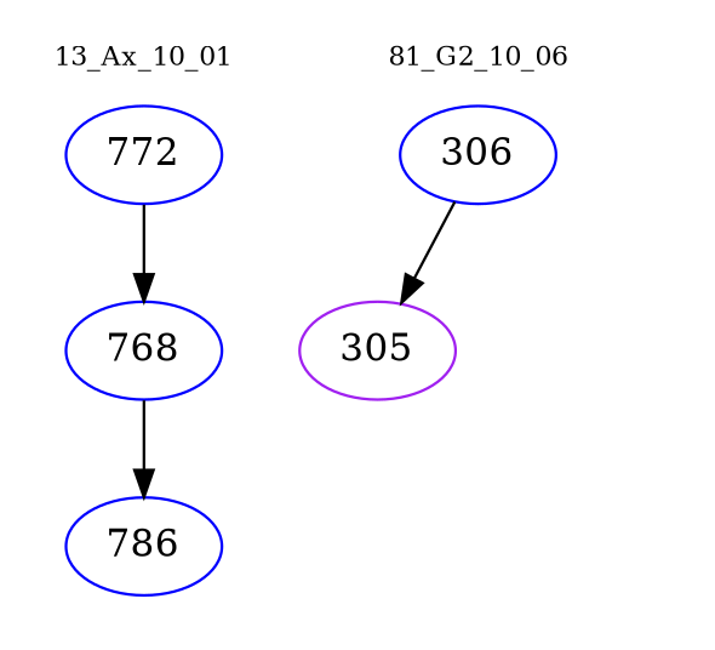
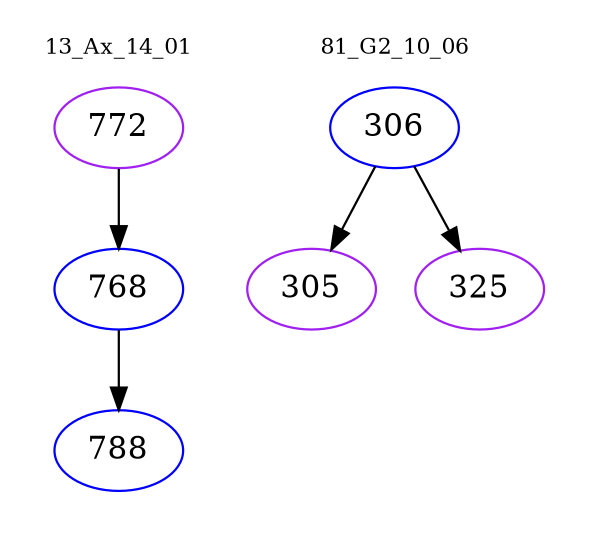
  digraph {
    node [color=blue]
    edge [color=black]
-   n1 [label=772]
+   n1 [color=purple label=772]
    n2 [label=768]
-   n3 [label=786]
+   n3 [label=788]
    n4 [color=purple label=305]
    n5 [label=306]
+   n6 [color=purple label=325]
    subgraph cluster_1 {
      color=white
      fontsize=10
-     label="13_Ax_10_01"
+     label="13_Ax_14_01"
      n1
      n2
      n3
    }
    subgraph cluster_2 {
      color=white
      fontsize=10
      label="81_G2_10_06"
      n4
      n5
+     n6
    }
    n1 -> n2
    n2 -> n3
    n5 -> n4
+   n5 -> n6
  }
